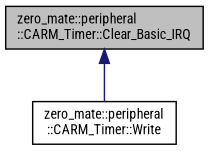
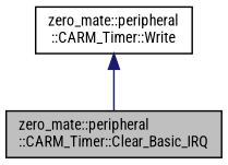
  digraph {
    rankdir=TB
    fontname="Roboto Condensed"
    node [color=black fontname="Roboto Condensed" fontsize=10 shape=record]
    n1 [fillcolor=grey75 fontcolor=black height=0.2 label="zero_mate::peripheral\l::CARM_Timer::Clear_Basic_IRQ" style=filled width=0.4]
    n2 [height=0.2 label="zero_mate::peripheral\l::CARM_Timer::Write" width=0.4]
-   n1 -> n2 [color=midnightblue dir=back fontname="Roboto Condensed" fontsize=10 labelfontname=Helvetica labelfontsize=10 style=solid]
+   n2 -> n1 [color=midnightblue dir=back fontname="Roboto Condensed" fontsize=10 labelfontname=Helvetica labelfontsize=10 style=solid]
  }
